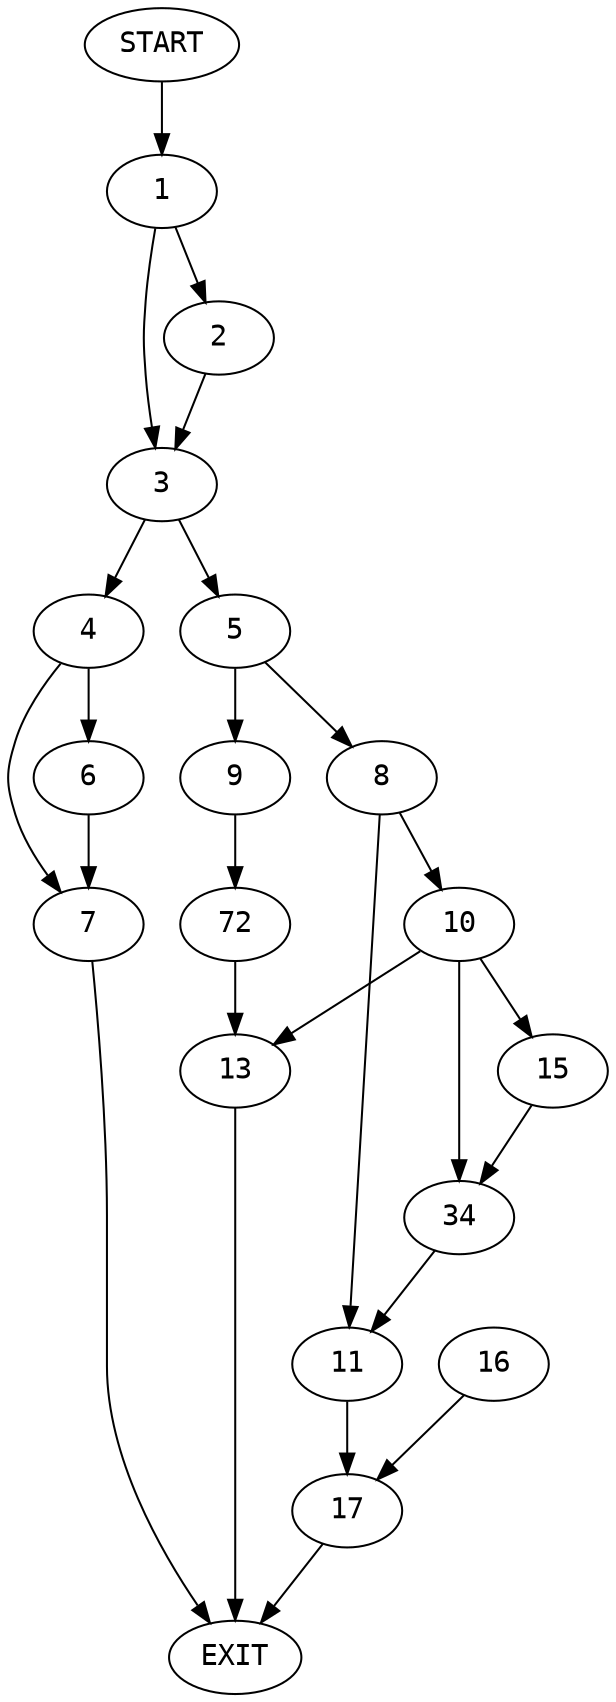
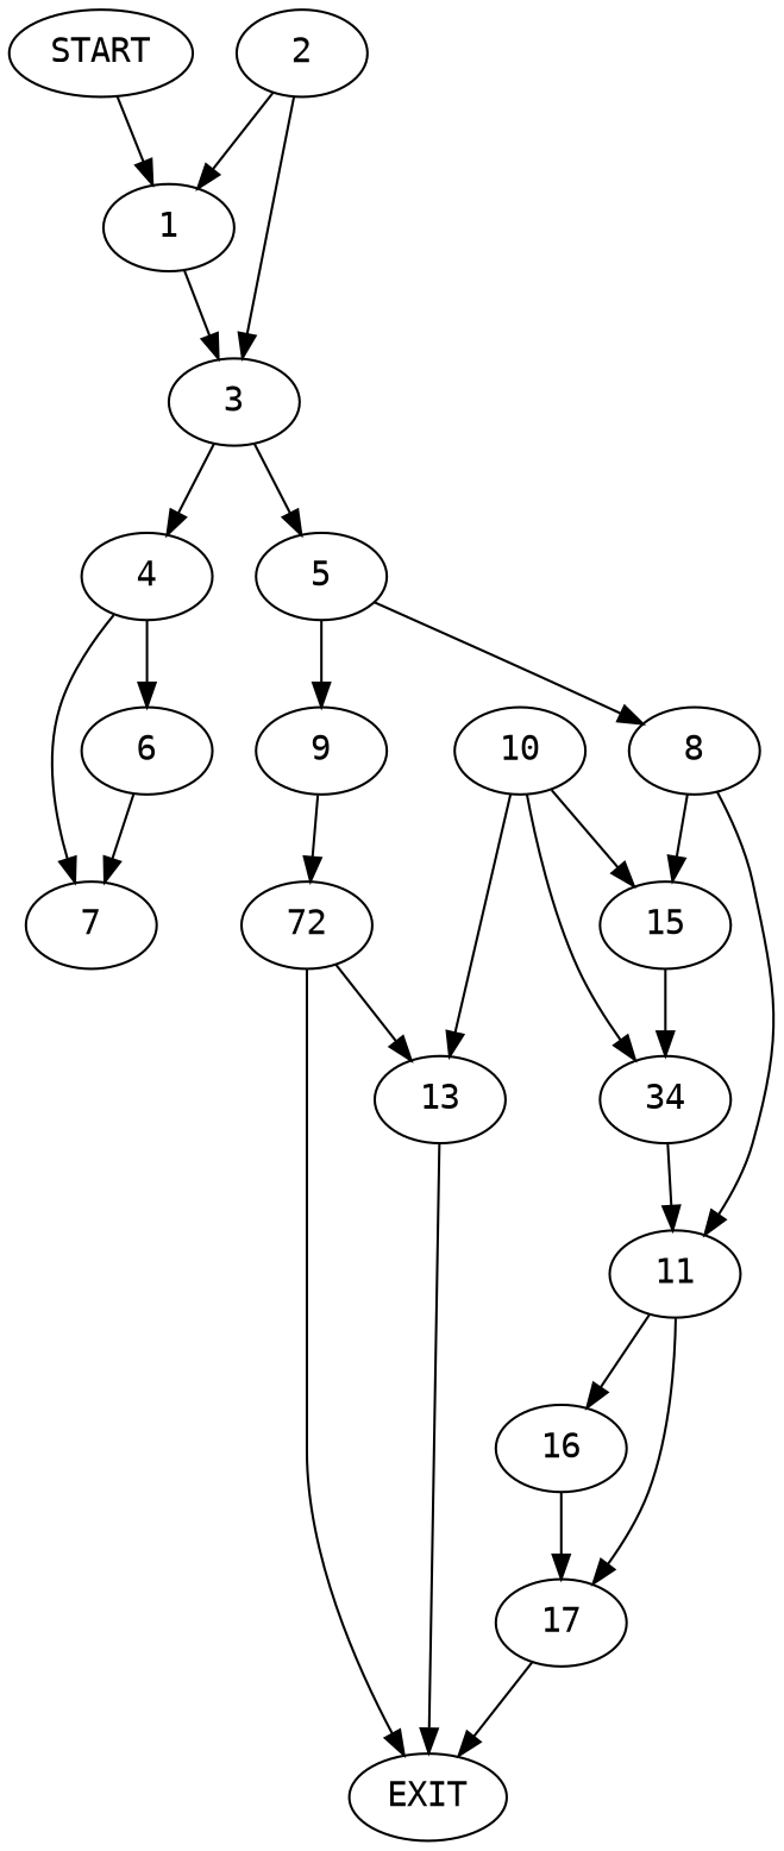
  digraph {
    fontname="DejaVu Sans Mono"
    node [fontname="DejaVu Sans Mono"]
    edge [fontname="DejaVu Sans Mono"]
    n1 [label=START]
    1
    2
    3
    n5 [label=EXIT]
    4
    5
    6
    7
    8
    9
    10
    11
    n14 [label=72]
    13
    n16 [label=34]
    15
    16
    17
    n1 -> 1
-   1 -> 2
+   2 -> 1
    1 -> 3
    2 -> 3
    3 -> 4
    3 -> 5
    4 -> 6
    4 -> 7
    5 -> 8
    5 -> 9
    6 -> 7
-   7 -> n5
-   8 -> 10
+   n14 -> n5
+   8 -> 15
    8 -> 11
    9 -> n14
    10 -> 13
    10 -> n16
    10 -> 15
+   11 -> 16
    11 -> 17
    n14 -> 13
    13 -> n5
    n16 -> 11
    15 -> n16
    16 -> 17
    17 -> n5
  }
